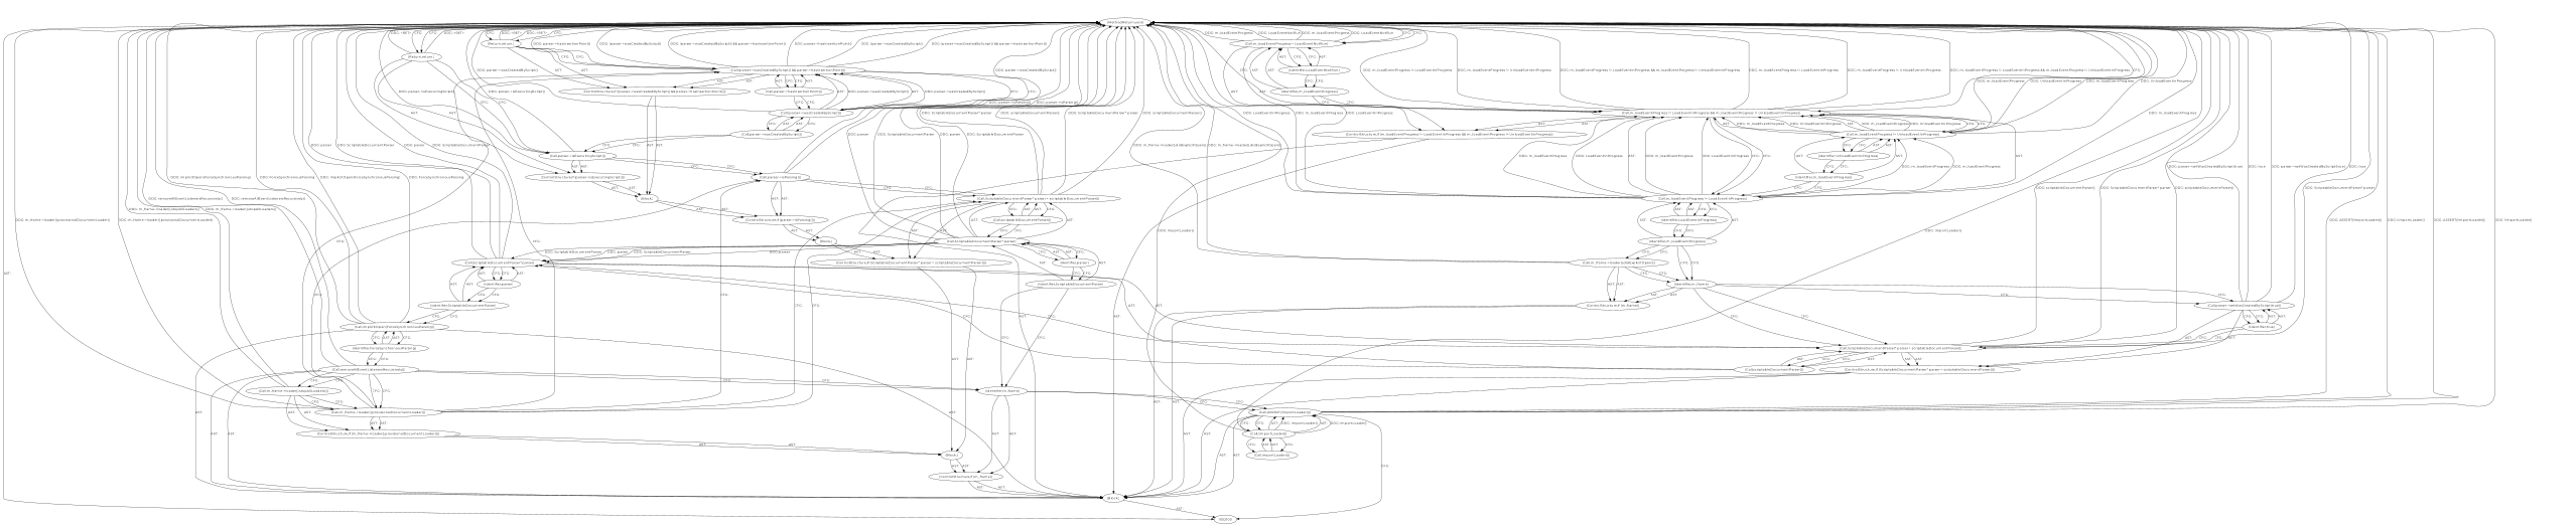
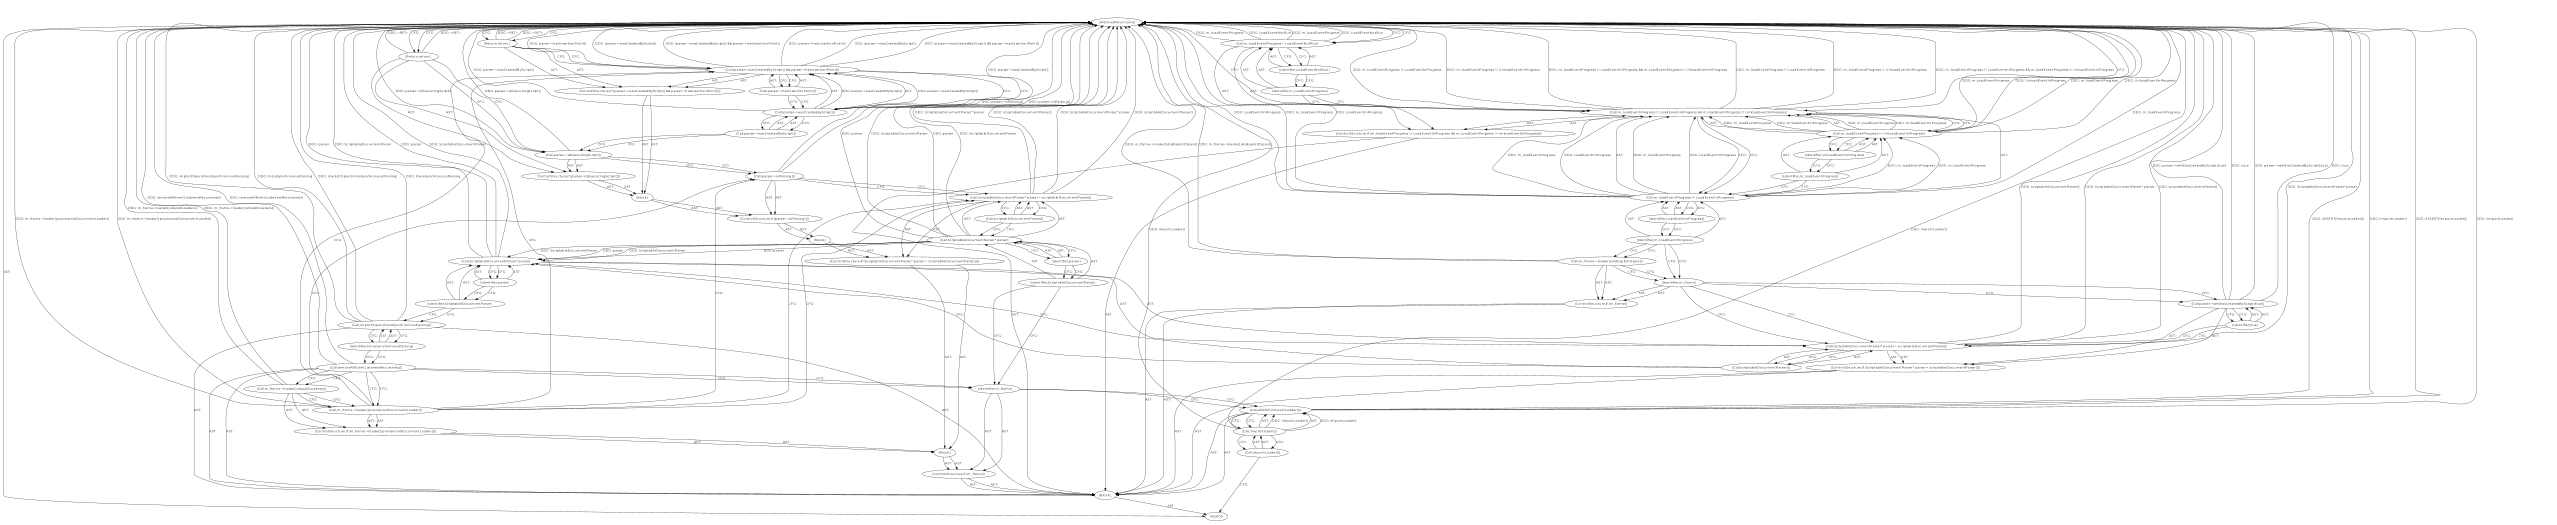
  digraph {
    fontname=Montserrat
    node [fontname=Montserrat]
    edge [fontname=Montserrat]
    n1 [label="(MethodReturn,void)"]
    n2 [label="(Return,return;)"]
    n3 [label="(Call,m_loadEventProgress != LoadEventInProgress && m_loadEventProgress != UnloadEventInProgress)"]
    n4 [label="(Call,m_loadEventProgress = LoadEventNotRun)"]
    n5 [label="(Return,return;)"]
    n6 [label=1002100]
    n7 [label="(ControlStructure,if (!parser->wasCreatedByScript() && parser->hasInsertionPoint()))"]
    n8 [label="(Call,!parser->wasCreatedByScript() && parser->hasInsertionPoint())"]
    n9 [label="(Call,m_loadEventProgress != LoadEventInProgress)"]
    n10 [label="(ControlStructure,if (m_loadEventProgress != LoadEventInProgress && m_loadEventProgress != UnloadEventInProgress))"]
    n11 [label="(Call,m_loadEventProgress != UnloadEventInProgress)"]
    n12 [label="(Identifier,LoadEventNotRun)"]
    n13 [label="(Call,parser->isExecutingScript())"]
    n14 [label="(ControlStructure,if (parser->isExecutingScript()))"]
    n15 [label="(Block,)"]
    n16 [label="(ControlStructure,if (parser->isParsing()))"]
    n17 [label="(Call,!parser->wasCreatedByScript())"]
    n18 [label="(Call,parser->hasInsertionPoint())"]
    n19 [label="(Call,parser->wasCreatedByScript())"]
    n20 [label="(Call,parser->isParsing())"]
    n21 [label="(Call,m_frame->loader().provisionalDocumentLoader())"]
    n22 [label="(ControlStructure,if (m_frame->loader().provisionalDocumentLoader()))"]
    n23 [label="(Call,ScriptableDocumentParser* parser = scriptableDocumentParser())"]
    n24 [label="(Block,)"]
    n25 [label="(Call,scriptableDocumentParser())"]
    n26 [label="(ControlStructure,if (ScriptableDocumentParser* parser = scriptableDocumentParser()))"]
    n27 [label="(ControlStructure,if (m_frame))"]
    n28 [label="(Call,m_frame->loader().stopAllLoaders())"]
    n29 [label="(Block,)"]
    n30 [label="(Call,removeAllEventListenersRecursively())"]
    n31 [label="(Identifier,m_frame)"]
    n32 [label="(Call,ASSERT(!importLoader()))"]
    n33 [label="(Identifier,ForceSynchronousParsing)"]
    n34 [label="(Call,implicitOpen(ForceSynchronousParsing))"]
    n35 [label="(Identifier,parser)"]
    n36 [label="(Call,ScriptableDocumentParser* parser)"]
    n37 [label="(Identifier,ScriptableDocumentParser)"]
    n38 [label="(Call,ScriptableDocumentParser* parser = scriptableDocumentParser())"]
    n39 [label="(ControlStructure,if (ScriptableDocumentParser* parser = scriptableDocumentParser()))"]
    n40 [label="(Call,scriptableDocumentParser())"]
    n41 [label="(Identifier,true)"]
    n42 [label="(Call,parser->setWasCreatedByScript(true))"]
    n43 [label="(ControlStructure,if (m_frame))"]
    n44 [label="(Identifier,m_frame)"]
    n45 [label="(Call,m_frame->loader().didExplicitOpen())"]
    n46 [label="(Identifier,LoadEventInProgress)"]
    n47 [label="(Identifier,m_loadEventProgress)"]
    n48 [label="(Identifier,UnloadEventInProgress)"]
    n49 [label="(Identifier,m_loadEventProgress)"]
    n50 [label="(Identifier,m_loadEventProgress)"]
-   n51 [label="(Call,!importLoader())"]
+   n51 [label="(Call,!implicitOpen())"]
    n52 [label="(Call,importLoader())"]
    n53 [label="(Call,ScriptableDocumentParser* parser)"]
    n54 [label="(Identifier,parser)"]
    n55 [label="(Identifier,ScriptableDocumentParser)"]
    n56 [label="(Block,)"]
    n1 -> n2 [label="CFG: "]
    n1 -> n2 [label="CFG: "]
    n1 -> n3 [label="CFG: "]
    n1 -> n3 [label="CFG: "]
    n1 -> n4 [label="CFG: "]
    n1 -> n4 [label="CFG: "]
    n1 -> n5 [label="CFG: "]
    n1 -> n5 [label="CFG: "]
    n1 -> n6 [label="AST: "]
    n2 -> n1 [label="DDG: <RET>"]
    n2 -> n1 [label="DDG: <RET>"]
    n2 -> n7 [label="AST: "]
    n2 -> n7 [label="AST: "]
    n2 -> n8 [label="CFG: "]
    n2 -> n8 [label="CFG: "]
    n3 -> n1 [label="DDG: m_loadEventProgress != LoadEventInProgress"]
    n3 -> n1 [label="DDG: m_loadEventProgress != UnloadEventInProgress"]
    n3 -> n1 [label="DDG: m_loadEventProgress != LoadEventInProgress && m_loadEventProgress != UnloadEventInProgress"]
    n3 -> n1 [label="DDG: m_loadEventProgress != LoadEventInProgress"]
    n3 -> n1 [label="DDG: m_loadEventProgress != UnloadEventInProgress"]
    n3 -> n1 [label="DDG: m_loadEventProgress != LoadEventInProgress && m_loadEventProgress != UnloadEventInProgress"]
    n3 -> n9 [label="CFG: "]
    n3 -> n9 [label="CFG: "]
    n3 -> n10 [label="AST: "]
    n3 -> n10 [label="AST: "]
    n3 -> n11 [label="CFG: "]
    n3 -> n11 [label="CFG: "]
    n4 -> n1 [label="DDG: m_loadEventProgress"]
    n4 -> n1 [label="DDG: LoadEventNotRun"]
    n4 -> n1 [label="DDG: m_loadEventProgress"]
    n4 -> n1 [label="DDG: LoadEventNotRun"]
    n4 -> n10 [label="AST: "]
    n4 -> n10 [label="AST: "]
    n4 -> n12 [label="CFG: "]
    n4 -> n12 [label="CFG: "]
    n5 -> n1 [label="DDG: <RET>"]
    n5 -> n1 [label="DDG: <RET>"]
    n5 -> n13 [label="CFG: "]
    n5 -> n13 [label="CFG: "]
    n5 -> n14 [label="AST: "]
    n5 -> n14 [label="AST: "]
    n7 -> n15 [label="AST: "]
    n7 -> n15 [label="AST: "]
    n8 -> n1 [label="DDG: parser->hasInsertionPoint()"]
    n8 -> n1 [label="DDG: !parser->wasCreatedByScript()"]
    n8 -> n1 [label="DDG: !parser->wasCreatedByScript() && parser->hasInsertionPoint()"]
    n8 -> n1 [label="DDG: parser->hasInsertionPoint()"]
    n8 -> n1 [label="DDG: !parser->wasCreatedByScript()"]
    n8 -> n1 [label="DDG: !parser->wasCreatedByScript() && parser->hasInsertionPoint()"]
    n8 -> n7 [label="AST: "]
    n8 -> n7 [label="AST: "]
    n8 -> n17 [label="CFG: "]
    n8 -> n17 [label="CFG: "]
    n8 -> n18 [label="CFG: "]
    n8 -> n18 [label="CFG: "]
    n9 -> n1 [label="DDG: LoadEventInProgress"]
    n9 -> n1 [label="DDG: m_loadEventProgress"]
    n9 -> n1 [label="DDG: LoadEventInProgress"]
    n9 -> n1 [label="DDG: m_loadEventProgress"]
    n9 -> n3 [label="AST: "]
    n9 -> n3 [label="DDG: m_loadEventProgress"]
    n9 -> n3 [label="DDG: LoadEventInProgress"]
    n9 -> n3 [label="AST: "]
    n9 -> n3 [label="DDG: m_loadEventProgress"]
    n9 -> n3 [label="DDG: LoadEventInProgress"]
    n9 -> n11 [label="DDG: m_loadEventProgress"]
    n9 -> n11 [label="DDG: m_loadEventProgress"]
    n9 -> n46 [label="CFG: "]
    n9 -> n46 [label="CFG: "]
    n10 -> n29 [label="AST: "]
    n10 -> n29 [label="AST: "]
    n11 -> n1 [label="DDG: UnloadEventInProgress"]
    n11 -> n1 [label="DDG: m_loadEventProgress"]
    n11 -> n1 [label="DDG: UnloadEventInProgress"]
    n11 -> n1 [label="DDG: m_loadEventProgress"]
    n11 -> n3 [label="AST: "]
    n11 -> n3 [label="DDG: m_loadEventProgress"]
    n11 -> n3 [label="DDG: UnloadEventInProgress"]
    n11 -> n3 [label="AST: "]
    n11 -> n3 [label="DDG: m_loadEventProgress"]
    n11 -> n3 [label="DDG: UnloadEventInProgress"]
    n11 -> n48 [label="CFG: "]
    n11 -> n48 [label="CFG: "]
    n12 -> n4 [label="AST: "]
    n12 -> n4 [label="AST: "]
    n12 -> n50 [label="CFG: "]
    n12 -> n50 [label="CFG: "]
    n13 -> n1 [label="DDG: parser->isExecutingScript()"]
    n13 -> n1 [label="DDG: parser->isExecutingScript()"]
    n13 -> n14 [label="AST: "]
    n13 -> n14 [label="AST: "]
    n13 -> n20 [label="CFG: "]
    n13 -> n20 [label="CFG: "]
    n14 -> n15 [label="AST: "]
    n14 -> n15 [label="AST: "]
    n15 -> n16 [label="AST: "]
    n15 -> n16 [label="AST: "]
    n16 -> n56 [label="AST: "]
    n16 -> n56 [label="AST: "]
    n17 -> n1 [label="DDG: parser->wasCreatedByScript()"]
    n17 -> n1 [label="DDG: parser->wasCreatedByScript()"]
    n17 -> n8 [label="AST: "]
    n17 -> n8 [label="DDG: parser->wasCreatedByScript()"]
    n17 -> n8 [label="AST: "]
    n17 -> n8 [label="DDG: parser->wasCreatedByScript()"]
    n17 -> n19 [label="CFG: "]
    n17 -> n19 [label="CFG: "]
    n18 -> n8 [label="AST: "]
    n18 -> n8 [label="AST: "]
    n18 -> n17 [label="CFG: "]
    n18 -> n17 [label="CFG: "]
    n19 -> n13 [label="CFG: "]
    n19 -> n13 [label="CFG: "]
    n19 -> n17 [label="AST: "]
    n19 -> n17 [label="AST: "]
    n20 -> n1 [label="DDG: parser->isParsing()"]
    n20 -> n1 [label="DDG: parser->isParsing()"]
    n20 -> n16 [label="AST: "]
    n20 -> n16 [label="AST: "]
    n20 -> n23 [label="CFG: "]
    n20 -> n23 [label="CFG: "]
    n21 -> n1 [label="DDG: m_frame->loader().provisionalDocumentLoader()"]
    n21 -> n1 [label="DDG: m_frame->loader().provisionalDocumentLoader()"]
    n21 -> n8 [label="CFG: "]
    n21 -> n8 [label="CFG: "]
    n21 -> n20 [label="CFG: "]
    n21 -> n20 [label="CFG: "]
    n21 -> n22 [label="AST: "]
    n21 -> n22 [label="AST: "]
    n21 -> n23 [label="CFG: "]
    n21 -> n23 [label="CFG: "]
    n22 -> n24 [label="AST: "]
    n22 -> n24 [label="AST: "]
    n23 -> n1 [label="DDG: scriptableDocumentParser()"]
    n23 -> n1 [label="DDG: ScriptableDocumentParser* parser"]
    n23 -> n1 [label="DDG: scriptableDocumentParser()"]
    n23 -> n1 [label="DDG: ScriptableDocumentParser* parser"]
    n23 -> n25 [label="CFG: "]
    n23 -> n25 [label="CFG: "]
    n23 -> n26 [label="AST: "]
    n23 -> n26 [label="AST: "]
    n24 -> n27 [label="AST: "]
    n24 -> n27 [label="AST: "]
    n25 -> n23 [label="AST: "]
    n25 -> n23 [label="AST: "]
    n25 -> n53 [label="CFG: "]
    n25 -> n53 [label="CFG: "]
    n26 -> n24 [label="AST: "]
    n26 -> n24 [label="AST: "]
    n27 -> n29 [label="AST: "]
    n27 -> n29 [label="AST: "]
    n28 -> n1 [label="DDG: m_frame->loader().stopAllLoaders()"]
    n28 -> n1 [label="DDG: m_frame->loader().stopAllLoaders()"]
    n28 -> n21 [label="CFG: "]
    n28 -> n21 [label="CFG: "]
    n28 -> n22 [label="AST: "]
    n28 -> n22 [label="AST: "]
    n29 -> n6 [label="AST: "]
    n30 -> n1 [label="DDG: removeAllEventListenersRecursively()"]
    n30 -> n1 [label="DDG: removeAllEventListenersRecursively()"]
    n30 -> n21 [label="CFG: "]
    n30 -> n21 [label="CFG: "]
    n30 -> n28 [label="CFG: "]
    n30 -> n28 [label="CFG: "]
    n30 -> n29 [label="AST: "]
    n30 -> n29 [label="AST: "]
    n30 -> n31 [label="CFG: "]
    n30 -> n31 [label="CFG: "]
    n31 -> n27 [label="AST: "]
    n31 -> n27 [label="AST: "]
    n31 -> n32 [label="CFG: "]
    n31 -> n32 [label="CFG: "]
    n32 -> n1 [label="DDG: !importLoader()"]
    n32 -> n1 [label="DDG: ASSERT(!importLoader())"]
    n32 -> n1 [label="DDG: !importLoader()"]
    n32 -> n1 [label="DDG: ASSERT(!importLoader())"]
    n32 -> n29 [label="AST: "]
    n32 -> n29 [label="AST: "]
    n32 -> n51 [label="CFG: "]
    n32 -> n51 [label="CFG: "]
    n33 -> n30 [label="CFG: "]
    n33 -> n30 [label="CFG: "]
    n33 -> n34 [label="AST: "]
    n33 -> n34 [label="AST: "]
    n34 -> n1 [label="DDG: ForceSynchronousParsing"]
    n34 -> n1 [label="DDG: implicitOpen(ForceSynchronousParsing)"]
    n34 -> n1 [label="DDG: ForceSynchronousParsing"]
    n34 -> n1 [label="DDG: implicitOpen(ForceSynchronousParsing)"]
    n34 -> n29 [label="AST: "]
    n34 -> n29 [label="AST: "]
    n34 -> n33 [label="CFG: "]
    n34 -> n33 [label="CFG: "]
    n35 -> n36 [label="AST: "]
    n35 -> n36 [label="AST: "]
    n35 -> n37 [label="CFG: "]
    n35 -> n37 [label="CFG: "]
    n36 -> n1 [label="DDG: ScriptableDocumentParser"]
    n36 -> n1 [label="DDG: parser"]
    n36 -> n1 [label="DDG: ScriptableDocumentParser"]
    n36 -> n1 [label="DDG: parser"]
    n36 -> n35 [label="CFG: "]
    n36 -> n35 [label="CFG: "]
    n36 -> n38 [label="AST: "]
    n36 -> n38 [label="AST: "]
    n37 -> n34 [label="CFG: "]
    n37 -> n34 [label="CFG: "]
    n37 -> n36 [label="AST: "]
    n37 -> n36 [label="AST: "]
    n38 -> n1 [label="DDG: ScriptableDocumentParser* parser"]
    n38 -> n1 [label="DDG: scriptableDocumentParser()"]
    n38 -> n1 [label="DDG: ScriptableDocumentParser* parser"]
    n38 -> n1 [label="DDG: scriptableDocumentParser()"]
    n38 -> n39 [label="AST: "]
    n38 -> n39 [label="AST: "]
    n38 -> n40 [label="CFG: "]
    n38 -> n40 [label="CFG: "]
    n39 -> n29 [label="AST: "]
    n39 -> n29 [label="AST: "]
    n40 -> n36 [label="CFG: "]
    n40 -> n36 [label="CFG: "]
    n40 -> n38 [label="AST: "]
    n40 -> n38 [label="AST: "]
    n41 -> n38 [label="CFG: "]
    n41 -> n38 [label="CFG: "]
    n41 -> n42 [label="AST: "]
    n41 -> n42 [label="AST: "]
    n42 -> n1 [label="DDG: parser->setWasCreatedByScript(true)"]
    n42 -> n1 [label="DDG: true"]
    n42 -> n1 [label="DDG: parser->setWasCreatedByScript(true)"]
    n42 -> n1 [label="DDG: true"]
    n42 -> n39 [label="AST: "]
    n42 -> n39 [label="AST: "]
    n42 -> n41 [label="CFG: "]
    n42 -> n41 [label="CFG: "]
    n43 -> n29 [label="AST: "]
    n43 -> n29 [label="AST: "]
    n44 -> n38 [label="CFG: "]
    n44 -> n38 [label="CFG: "]
    n44 -> n42 [label="CFG: "]
    n44 -> n42 [label="CFG: "]
    n44 -> n43 [label="AST: "]
    n44 -> n43 [label="AST: "]
    n45 -> n1 [label="DDG: m_frame->loader().didExplicitOpen()"]
    n45 -> n1 [label="DDG: m_frame->loader().didExplicitOpen()"]
    n45 -> n43 [label="AST: "]
    n45 -> n43 [label="AST: "]
    n45 -> n44 [label="CFG: "]
    n45 -> n44 [label="CFG: "]
    n46 -> n9 [label="AST: "]
    n46 -> n9 [label="AST: "]
    n46 -> n47 [label="CFG: "]
    n46 -> n47 [label="CFG: "]
    n47 -> n9 [label="AST: "]
    n47 -> n9 [label="AST: "]
    n47 -> n44 [label="CFG: "]
    n47 -> n44 [label="CFG: "]
    n47 -> n45 [label="CFG: "]
    n47 -> n45 [label="CFG: "]
    n48 -> n11 [label="AST: "]
    n48 -> n11 [label="AST: "]
    n48 -> n49 [label="CFG: "]
    n48 -> n49 [label="CFG: "]
    n49 -> n9 [label="CFG: "]
    n49 -> n9 [label="CFG: "]
    n49 -> n11 [label="AST: "]
    n49 -> n11 [label="AST: "]
    n50 -> n3 [label="CFG: "]
    n50 -> n3 [label="CFG: "]
    n50 -> n4 [label="AST: "]
    n50 -> n4 [label="AST: "]
    n51 -> n1 [label="DDG: importLoader()"]
    n51 -> n1 [label="DDG: importLoader()"]
    n51 -> n32 [label="AST: "]
    n51 -> n32 [label="DDG: importLoader()"]
    n51 -> n32 [label="AST: "]
    n51 -> n32 [label="DDG: importLoader()"]
    n51 -> n52 [label="CFG: "]
    n51 -> n52 [label="CFG: "]
-   n32 -> n6 [label="CFG: "]
+   n52 -> n6 [label="CFG: "]
    n52 -> n51 [label="AST: "]
    n52 -> n51 [label="AST: "]
    n53 -> n1 [label="DDG: parser"]
    n53 -> n1 [label="DDG: ScriptableDocumentParser"]
    n53 -> n1 [label="DDG: parser"]
    n53 -> n1 [label="DDG: ScriptableDocumentParser"]
    n53 -> n23 [label="AST: "]
    n53 -> n23 [label="AST: "]
    n53 -> n36 [label="DDG: ScriptableDocumentParser"]
    n53 -> n36 [label="DDG: parser"]
    n53 -> n36 [label="DDG: ScriptableDocumentParser"]
    n53 -> n36 [label="DDG: parser"]
    n53 -> n54 [label="CFG: "]
    n53 -> n54 [label="CFG: "]
    n54 -> n53 [label="AST: "]
    n54 -> n53 [label="AST: "]
    n54 -> n55 [label="CFG: "]
    n54 -> n55 [label="CFG: "]
    n55 -> n31 [label="CFG: "]
    n55 -> n31 [label="CFG: "]
    n55 -> n53 [label="AST: "]
    n55 -> n53 [label="AST: "]
    n56 -> n26 [label="AST: "]
    n56 -> n26 [label="AST: "]
  }
